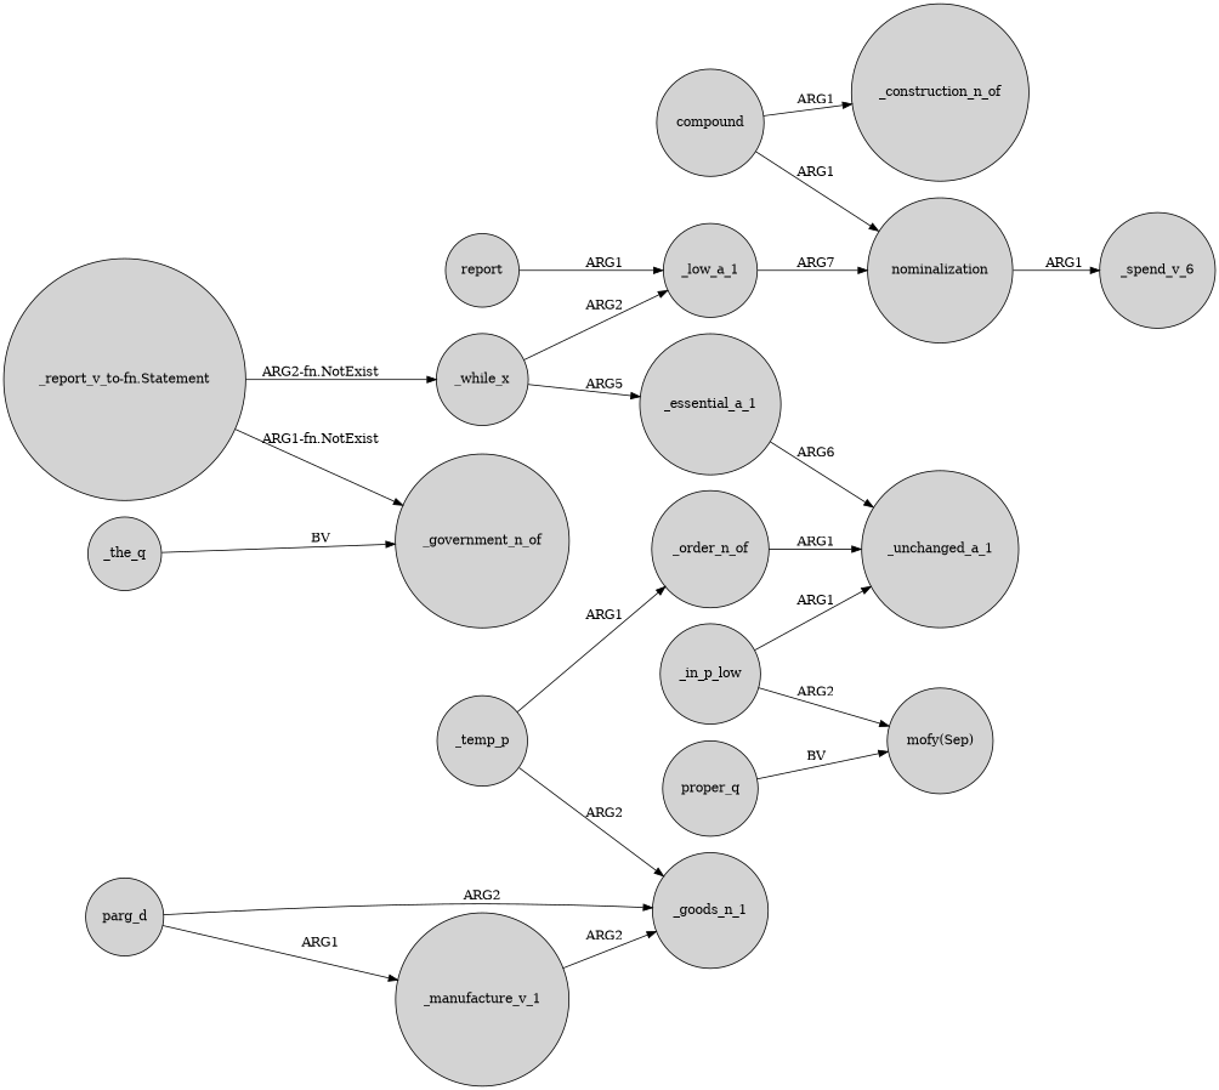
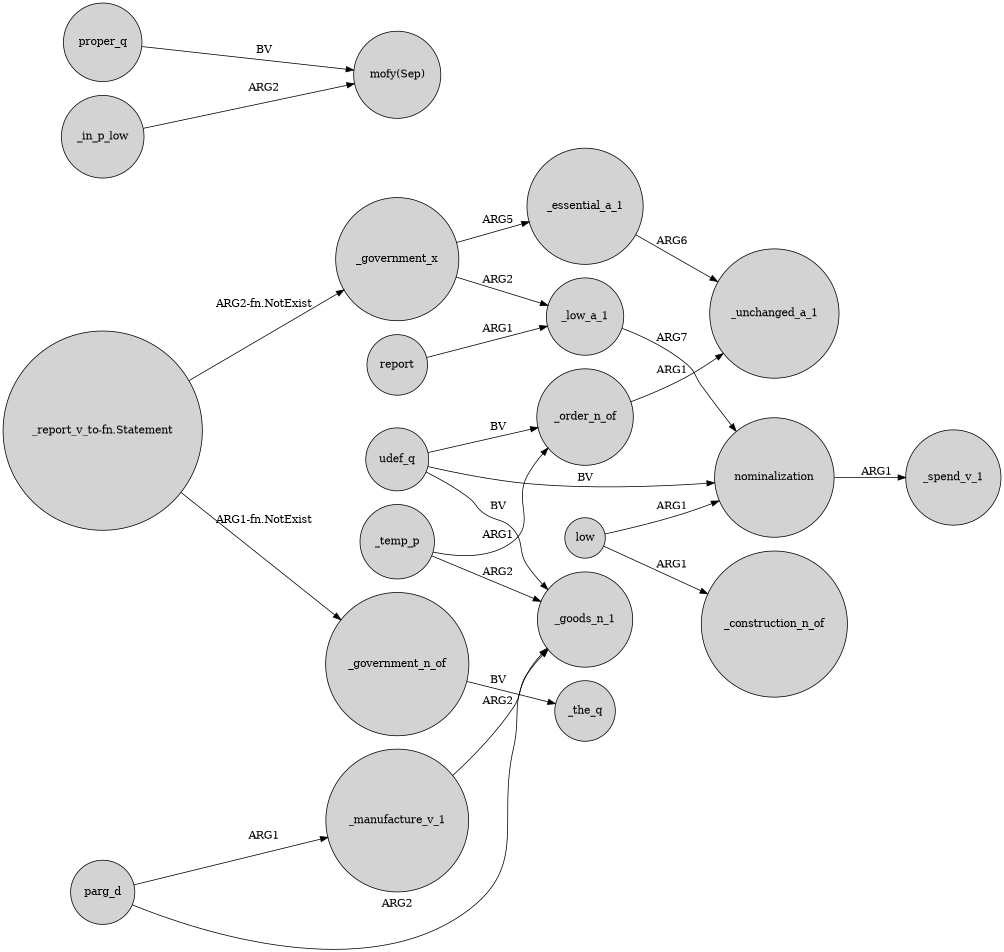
  digraph {
    rankdir=LR
    node [shape=circle style=filled]
+   udef_q
    _order_n_of
    nominalization
    _goods_n_1
    _unchanged_a_1
-   _spend_v_1 [label=_spend_v_6]
+   _spend_v_1
    n7 [label=_temp_p]
    "_report_v_to-fn.Statement"
-   _while_x
+   _while_x [label=_government_x]
    _government_n_of
    _low_a_1
    _essential_a_1
    proper_q
    "mofy(Sep)"
    _manufacture_v_1
    parg_d
    _the_q
    n18 [label=_in_p_low]
-   compound
+   compound [label=low]
    _construction_n_of
    n21 [label=report]
+   udef_q -> _order_n_of [label=BV]
+   udef_q -> nominalization [label=BV]
+   udef_q -> _goods_n_1 [label=BV]
    _order_n_of -> _unchanged_a_1 [label=ARG1]
    nominalization -> _spend_v_1 [label=ARG1]
    n7 -> _order_n_of [label=ARG1]
    n7 -> _goods_n_1 [label=ARG2]
    "_report_v_to-fn.Statement" -> _while_x [label="ARG2-fn.NotExist"]
    "_report_v_to-fn.Statement" -> _government_n_of [label="ARG1-fn.NotExist"]
    _while_x -> _low_a_1 [label=ARG2]
    _while_x -> _essential_a_1 [label=ARG5]
    _low_a_1 -> nominalization [label=ARG7]
    _essential_a_1 -> _unchanged_a_1 [label=ARG6]
    proper_q -> "mofy(Sep)" [label=BV]
    _manufacture_v_1 -> _goods_n_1 [label=ARG2]
    parg_d -> _goods_n_1 [label=ARG2]
    parg_d -> _manufacture_v_1 [label=ARG1]
-   _the_q -> _government_n_of [label=BV]
-   n18 -> _unchanged_a_1 [label=ARG1]
+   _government_n_of -> _the_q [label=BV]
    n18 -> "mofy(Sep)" [label=ARG2]
    compound -> nominalization [label=ARG1]
    compound -> _construction_n_of [label=ARG1]
    n21 -> _low_a_1 [label=ARG1]
  }
